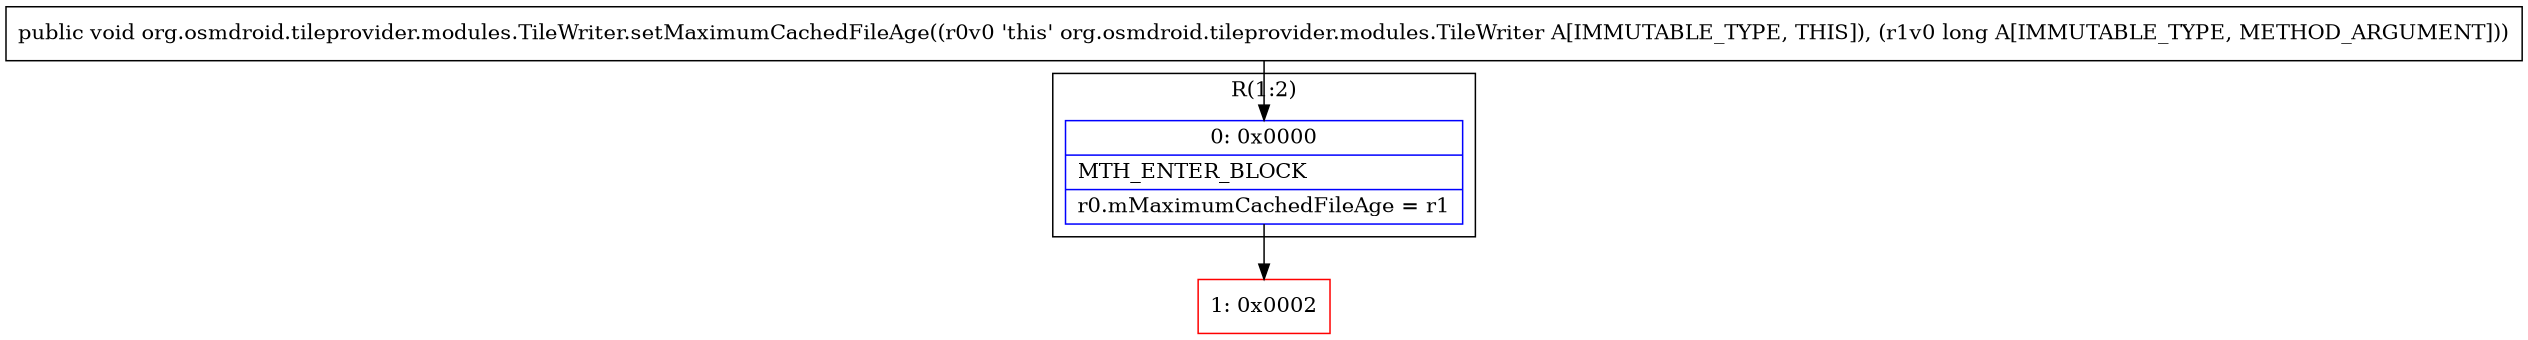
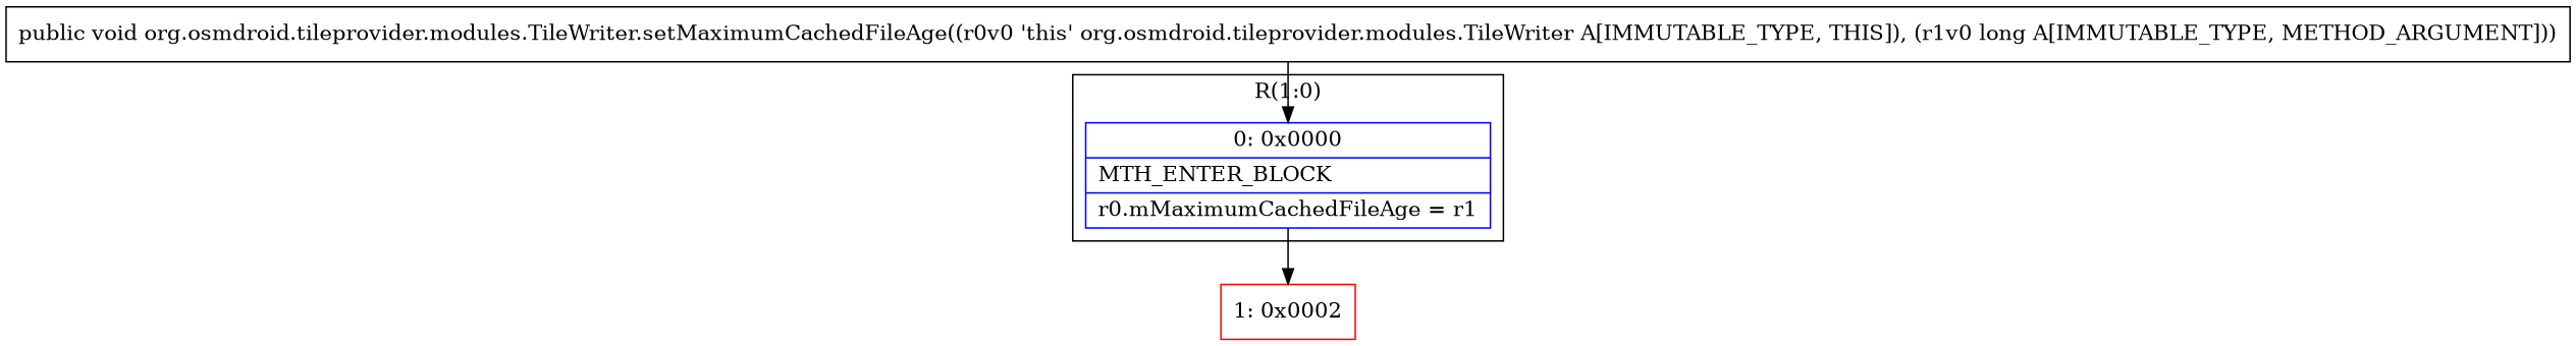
  digraph {
    node [shape=record]
    n1 [color=blue label="{0\:\ 0x0000|MTH_ENTER_BLOCK\l|r0.mMaximumCachedFileAge = r1\l}"]
    n2 [color=red label="{1\:\ 0x0002}"]
    n3 [label="{public void org.osmdroid.tileprovider.modules.TileWriter.setMaximumCachedFileAge((r0v0 'this' org.osmdroid.tileprovider.modules.TileWriter A[IMMUTABLE_TYPE, THIS]), (r1v0 long A[IMMUTABLE_TYPE, METHOD_ARGUMENT])) }"]
    subgraph cluster_1 {
-     label="R(1:2)"
+     label="R(1:0)"
      n1
    }
    n1 -> n2
    n3 -> n1
  }
